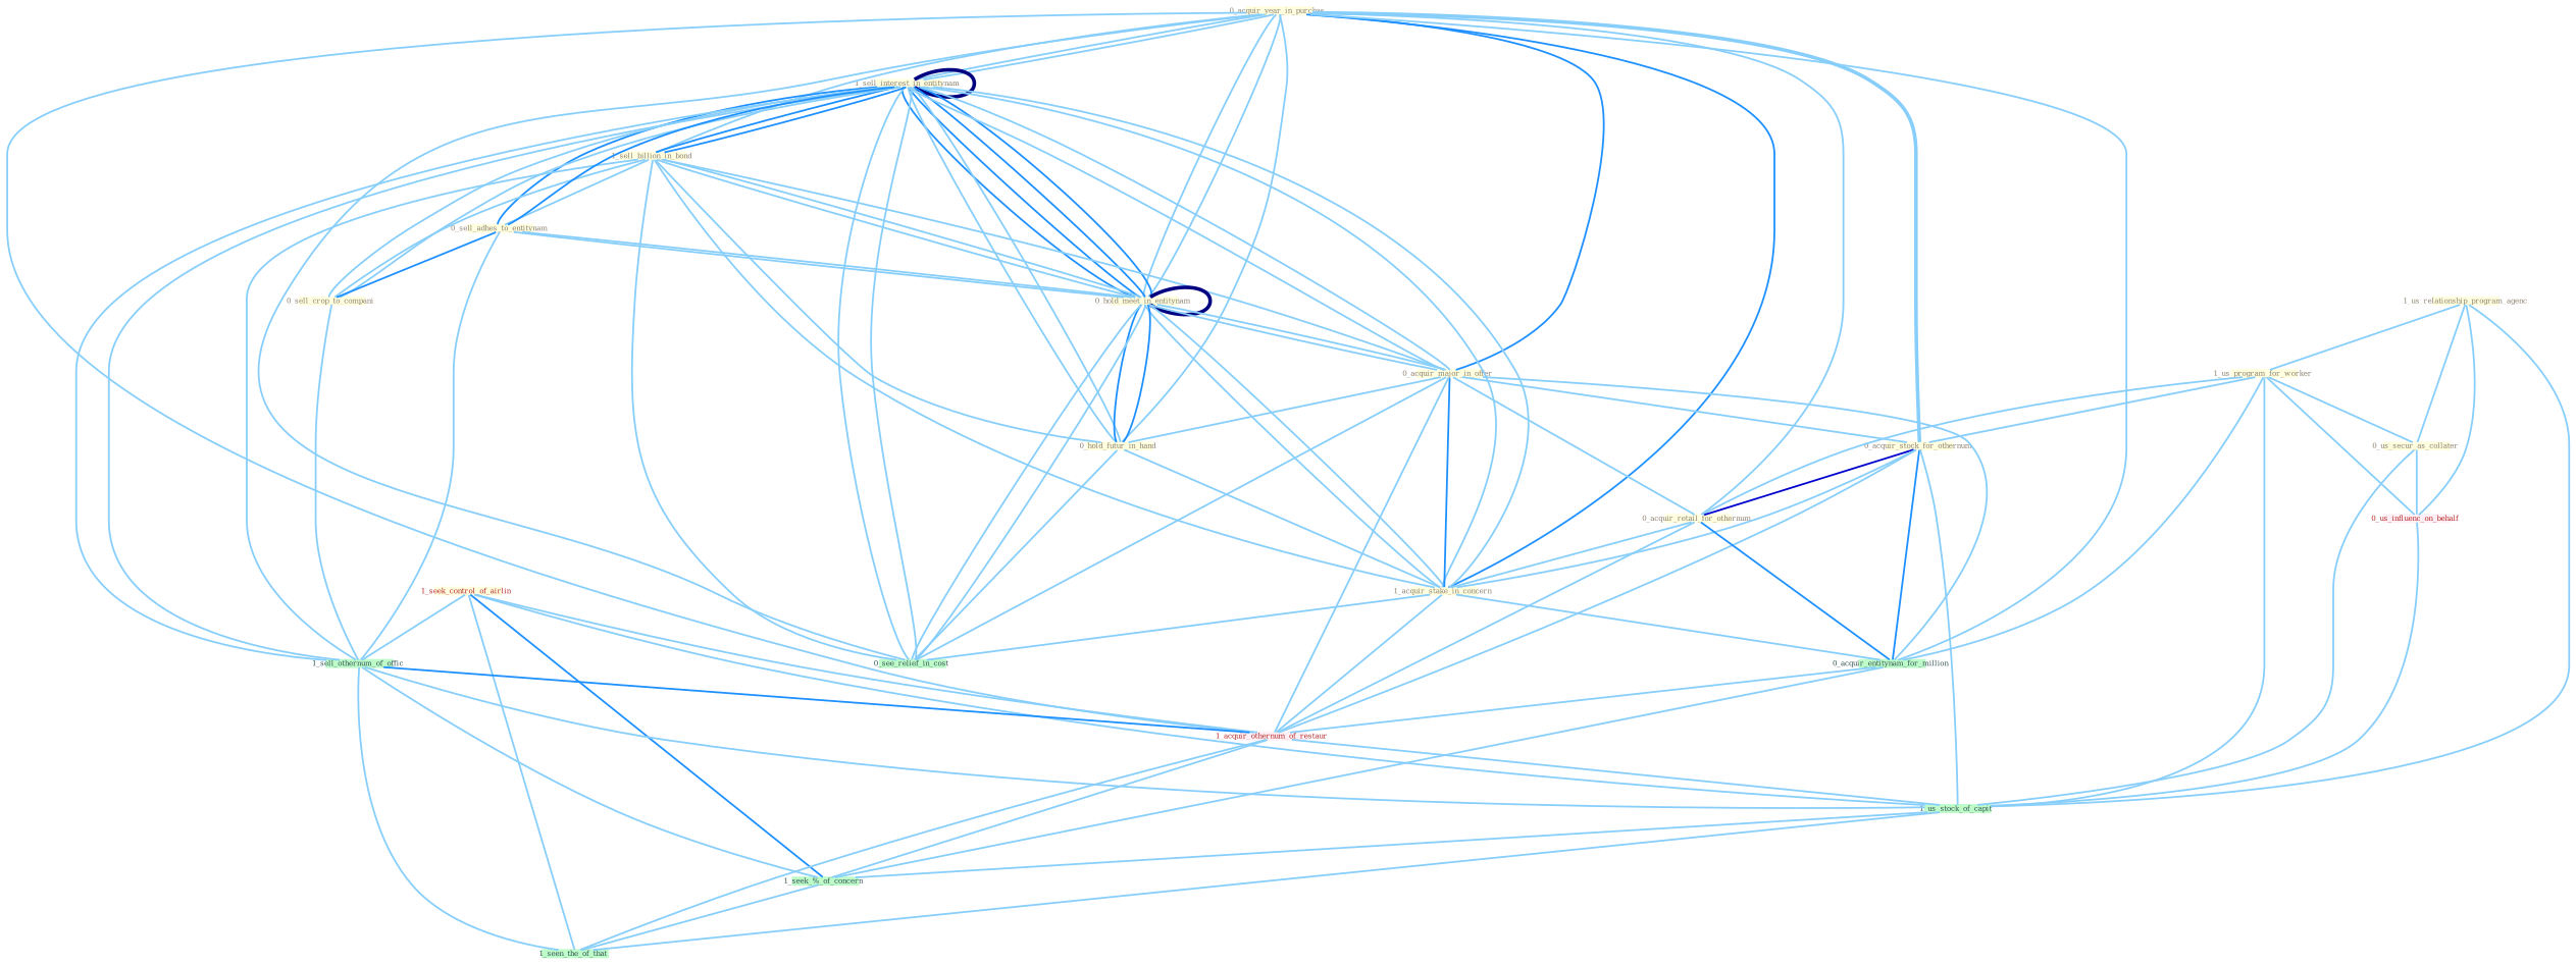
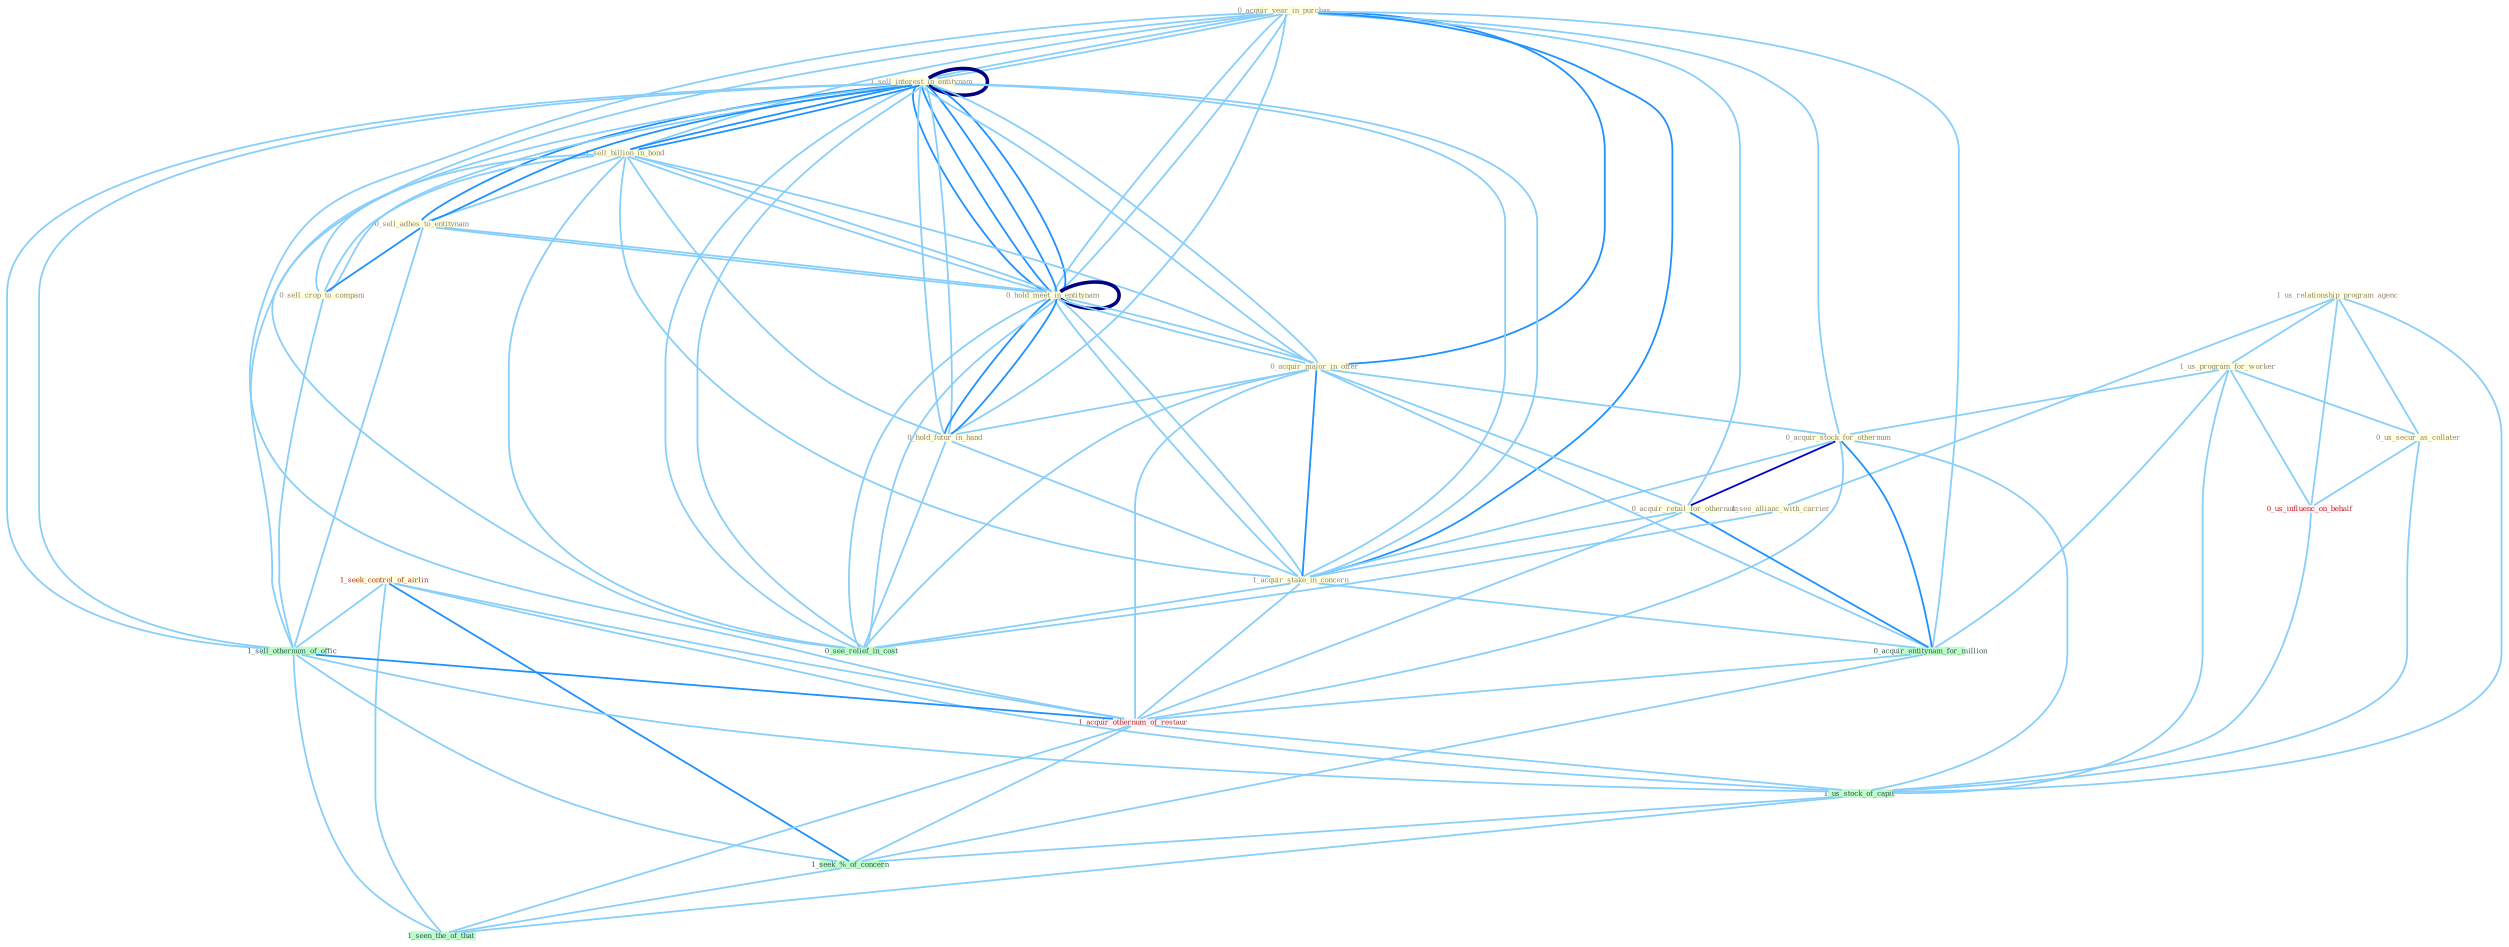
  graph {
    node [color="#ffffe0" fixedsize=true fontcolor="#8b7d6b" fontsize=4 shape=polygon style=filled]
    edge [color="#87cefa" w=1]
    "0_acquir_year_in_purchas " [height=.06 width=.5]
    "1_sell_interest_in_entitynam " [height=.06 width=.5]
    n3 [height=.06 label="1_us_relationship_program_agenc" width=.5]
    "1_sell_billion_in_bond " [height=.06 width=.5]
    "0_sell_adhes_to_entitynam " [height=.06 width=.5]
    "0_hold_meet_in_entitynam " [height=.06 width=.5]
    "1_us_program_for_worker " [height=.06 width=.5]
    "0_acquir_major_in_offer " [height=.06 width=.5]
    "0_us_secur_as_collater " [height=.06 width=.5]
    "0_acquir_stock_for_othernum " [height=.06 width=.5]
    "0_hold_futur_in_hand " [height=.06 width=.5]
    "0_acquir_retail_for_othernum " [height=.06 width=.5]
    "1_acquir_stake_in_concern " [height=.06 width=.5]
    "0_sell_crop_to_compani " [height=.06 width=.5]
    "1_seek_control_of_airlin " [fontcolor="#b22222" height=.06 width=.5]
+   "1_see_allianc_with_carrier " [height=.06 width=.5]
    "0_us_influenc_on_behalf " [color="#fff0f5" fontcolor="#b22222" height=.06 width=.5]
    "1_acquir_othernum_of_restaur " [color="#fff0f5" fontcolor="#b22222" height=.06 width=.5]
    "0_acquir_entitynam_for_million " [color="#BDFCC9" fontcolor="#2f4f4f" height=.06 width=.5]
    "0_see_relief_in_cost " [color="#BDFCC9" fontcolor="#2f4f4f" height=.06 width=.5]
    "1_sell_othernum_of_offic " [color="#BDFCC9" fontcolor="#2f4f4f" height=.06 width=.5]
    "1_us_stock_of_capit " [color="#BDFCC9" fontcolor="#2f4f4f" height=.06 width=.5]
    "1_seek_%_of_concern " [color="#BDFCC9" fontcolor="#2f4f4f" height=.06 width=.5]
    "1_seen_the_of_that " [color="#BDFCC9" fontcolor="#2f4f4f" height=.06 width=.5]
    subgraph sub_1 {
      "0_acquir_year_in_purchas "
      "1_sell_interest_in_entitynam "
      n3
      "1_sell_billion_in_bond "
      "0_sell_adhes_to_entitynam "
      "0_hold_meet_in_entitynam "
      "1_us_program_for_worker "
      "0_acquir_major_in_offer "
      "0_us_secur_as_collater "
      "0_acquir_stock_for_othernum "
      "0_hold_futur_in_hand "
      "0_acquir_retail_for_othernum "
      "1_acquir_stake_in_concern "
      "0_sell_crop_to_compani "
      "1_seek_control_of_airlin "
+     "1_see_allianc_with_carrier "
    }
    subgraph sub_2 {
      "0_us_influenc_on_behalf "
      "1_acquir_othernum_of_restaur "
    }
    "0_acquir_year_in_purchas " -- "1_sell_interest_in_entitynam "
    "0_acquir_year_in_purchas " -- "1_sell_interest_in_entitynam "
    "0_acquir_year_in_purchas " -- "1_sell_billion_in_bond "
    "0_acquir_year_in_purchas " -- "0_hold_meet_in_entitynam "
    "0_acquir_year_in_purchas " -- "0_hold_meet_in_entitynam "
    "0_acquir_year_in_purchas " -- "0_acquir_major_in_offer " [color="#1e90ff" w=2]
-   "0_acquir_year_in_purchas " -- "0_acquir_stock_for_othernum " [style=bold]
+   "0_acquir_year_in_purchas " -- "0_acquir_stock_for_othernum "
    "0_acquir_year_in_purchas " -- "0_hold_futur_in_hand "
    "0_acquir_year_in_purchas " -- "0_acquir_retail_for_othernum "
    "0_acquir_year_in_purchas " -- "1_acquir_stake_in_concern " [color="#1e90ff" w=2]
    "0_acquir_year_in_purchas " -- "1_acquir_othernum_of_restaur "
    "0_acquir_year_in_purchas " -- "0_acquir_entitynam_for_million "
    "0_acquir_year_in_purchas " -- "0_see_relief_in_cost "
    "1_sell_interest_in_entitynam " -- "1_sell_interest_in_entitynam " [color="#000080" style=bold w=4]
    "1_sell_interest_in_entitynam " -- "1_sell_billion_in_bond " [color="#1e90ff" w=2]
    "1_sell_interest_in_entitynam " -- "0_sell_adhes_to_entitynam " [color="#1e90ff" w=2]
    "1_sell_interest_in_entitynam " -- "0_hold_meet_in_entitynam " [color="#1e90ff" w=2]
    "1_sell_interest_in_entitynam " -- "0_hold_meet_in_entitynam " [color="#1e90ff" w=2]
    "1_sell_interest_in_entitynam " -- "0_hold_meet_in_entitynam " [color="#1e90ff" w=2]
    "1_sell_interest_in_entitynam " -- "0_hold_meet_in_entitynam " [color="#1e90ff" w=2]
    "1_sell_interest_in_entitynam " -- "0_acquir_major_in_offer "
    "1_sell_interest_in_entitynam " -- "0_acquir_major_in_offer "
    "1_sell_interest_in_entitynam " -- "0_hold_futur_in_hand "
    "1_sell_interest_in_entitynam " -- "0_hold_futur_in_hand "
    "1_sell_interest_in_entitynam " -- "1_acquir_stake_in_concern "
    "1_sell_interest_in_entitynam " -- "1_acquir_stake_in_concern "
    "1_sell_interest_in_entitynam " -- "0_sell_crop_to_compani "
    "1_sell_interest_in_entitynam " -- "0_sell_crop_to_compani "
    "1_sell_interest_in_entitynam " -- "0_see_relief_in_cost "
    "1_sell_interest_in_entitynam " -- "0_see_relief_in_cost "
    "1_sell_interest_in_entitynam " -- "1_sell_othernum_of_offic "
    "1_sell_interest_in_entitynam " -- "1_sell_othernum_of_offic "
    n3 -- "1_us_program_for_worker "
    n3 -- "0_us_secur_as_collater "
+   n3 -- "1_see_allianc_with_carrier "
    n3 -- "0_us_influenc_on_behalf "
    n3 -- "1_us_stock_of_capit "
    "1_sell_billion_in_bond " -- "1_sell_interest_in_entitynam " [color="#1e90ff" w=2]
    "1_sell_billion_in_bond " -- "0_sell_adhes_to_entitynam "
    "1_sell_billion_in_bond " -- "0_hold_meet_in_entitynam "
    "1_sell_billion_in_bond " -- "0_hold_meet_in_entitynam "
    "1_sell_billion_in_bond " -- "0_acquir_major_in_offer "
    "1_sell_billion_in_bond " -- "0_hold_futur_in_hand "
    "1_sell_billion_in_bond " -- "1_acquir_stake_in_concern "
    "1_sell_billion_in_bond " -- "0_sell_crop_to_compani "
    "1_sell_billion_in_bond " -- "0_see_relief_in_cost "
    "1_sell_billion_in_bond " -- "1_sell_othernum_of_offic "
    "0_sell_adhes_to_entitynam " -- "1_sell_interest_in_entitynam " [color="#1e90ff" w=2]
    "0_sell_adhes_to_entitynam " -- "0_hold_meet_in_entitynam "
    "0_sell_adhes_to_entitynam " -- "0_hold_meet_in_entitynam "
    "0_sell_adhes_to_entitynam " -- "0_sell_crop_to_compani " [color="#1e90ff" w=2]
    "0_sell_adhes_to_entitynam " -- "1_sell_othernum_of_offic "
    "0_hold_meet_in_entitynam " -- "0_hold_meet_in_entitynam " [color="#000080" style=bold w=4]
    "0_hold_meet_in_entitynam " -- "0_acquir_major_in_offer "
    "0_hold_meet_in_entitynam " -- "0_hold_futur_in_hand " [color="#1e90ff" w=2]
    "0_hold_meet_in_entitynam " -- "1_acquir_stake_in_concern "
    "0_hold_meet_in_entitynam " -- "1_acquir_stake_in_concern "
    "0_hold_meet_in_entitynam " -- "0_see_relief_in_cost "
    "0_hold_meet_in_entitynam " -- "0_see_relief_in_cost "
    "1_us_program_for_worker " -- "0_us_secur_as_collater "
    "1_us_program_for_worker " -- "0_acquir_stock_for_othernum "
-   "1_us_program_for_worker " -- "0_acquir_retail_for_othernum "
    "1_us_program_for_worker " -- "0_us_influenc_on_behalf "
    "1_us_program_for_worker " -- "0_acquir_entitynam_for_million "
    "1_us_program_for_worker " -- "1_us_stock_of_capit "
    "0_acquir_major_in_offer " -- "0_hold_meet_in_entitynam "
    "0_acquir_major_in_offer " -- "0_acquir_stock_for_othernum "
    "0_acquir_major_in_offer " -- "0_hold_futur_in_hand "
    "0_acquir_major_in_offer " -- "0_acquir_retail_for_othernum "
    "0_acquir_major_in_offer " -- "1_acquir_stake_in_concern " [color="#1e90ff" w=2]
    "0_acquir_major_in_offer " -- "1_acquir_othernum_of_restaur "
    "0_acquir_major_in_offer " -- "0_acquir_entitynam_for_million "
    "0_acquir_major_in_offer " -- "0_see_relief_in_cost "
    "0_us_secur_as_collater " -- "0_us_influenc_on_behalf "
    "0_us_secur_as_collater " -- "1_us_stock_of_capit "
    "0_acquir_stock_for_othernum " -- "0_acquir_retail_for_othernum " [color="#0000cd" w=3]
    "0_acquir_stock_for_othernum " -- "1_acquir_stake_in_concern "
    "0_acquir_stock_for_othernum " -- "1_acquir_othernum_of_restaur "
    "0_acquir_stock_for_othernum " -- "0_acquir_entitynam_for_million " [color="#1e90ff" w=2]
    "0_acquir_stock_for_othernum " -- "1_us_stock_of_capit "
    "0_hold_futur_in_hand " -- "0_hold_meet_in_entitynam " [color="#1e90ff" w=2]
    "0_hold_futur_in_hand " -- "1_acquir_stake_in_concern "
    "0_hold_futur_in_hand " -- "0_see_relief_in_cost "
    "0_acquir_retail_for_othernum " -- "1_acquir_stake_in_concern "
    "0_acquir_retail_for_othernum " -- "1_acquir_othernum_of_restaur "
    "0_acquir_retail_for_othernum " -- "0_acquir_entitynam_for_million " [color="#1e90ff" w=2]
    "1_acquir_stake_in_concern " -- "1_acquir_othernum_of_restaur "
    "1_acquir_stake_in_concern " -- "0_acquir_entitynam_for_million "
    "1_acquir_stake_in_concern " -- "0_see_relief_in_cost "
    "0_sell_crop_to_compani " -- "1_sell_othernum_of_offic "
    "1_seek_control_of_airlin " -- "1_acquir_othernum_of_restaur "
    "1_seek_control_of_airlin " -- "1_sell_othernum_of_offic "
    "1_seek_control_of_airlin " -- "1_us_stock_of_capit "
    "1_seek_control_of_airlin " -- "1_seek_%_of_concern " [color="#1e90ff" w=2]
    "1_seek_control_of_airlin " -- "1_seen_the_of_that "
+   "1_see_allianc_with_carrier " -- "0_see_relief_in_cost "
    "0_us_influenc_on_behalf " -- "1_us_stock_of_capit "
    "1_acquir_othernum_of_restaur " -- "1_us_stock_of_capit "
    "1_acquir_othernum_of_restaur " -- "1_seek_%_of_concern "
    "1_acquir_othernum_of_restaur " -- "1_seen_the_of_that "
    "0_acquir_entitynam_for_million " -- "1_acquir_othernum_of_restaur "
    "0_acquir_entitynam_for_million " -- "1_seek_%_of_concern "
    "1_sell_othernum_of_offic " -- "1_acquir_othernum_of_restaur " [color="#1e90ff" w=2]
    "1_sell_othernum_of_offic " -- "1_us_stock_of_capit "
    "1_sell_othernum_of_offic " -- "1_seek_%_of_concern "
    "1_sell_othernum_of_offic " -- "1_seen_the_of_that "
    "1_us_stock_of_capit " -- "1_seek_%_of_concern "
    "1_us_stock_of_capit " -- "1_seen_the_of_that "
    "1_seek_%_of_concern " -- "1_seen_the_of_that "
  }
